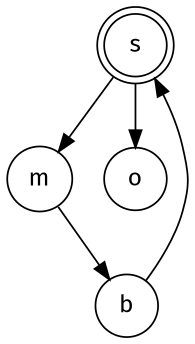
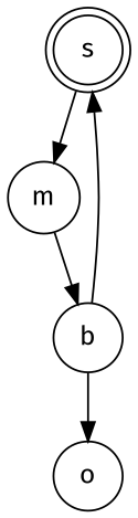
  digraph {
    fontname="Fira Sans"
    node [color=black fontname="Fira Sans" shape=circle]
    edge [fontname="Fira Sans"]
    s [shape=doublecircle]
    m
    b
    o
    s -> m
    m -> b
    b -> s
-   s -> o
+   b -> o
  }
